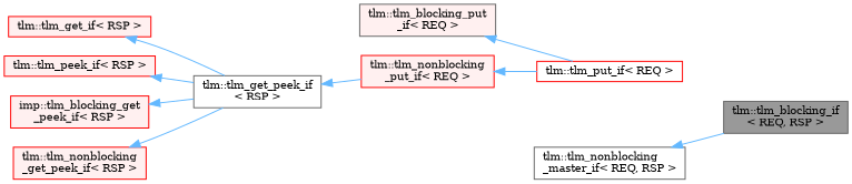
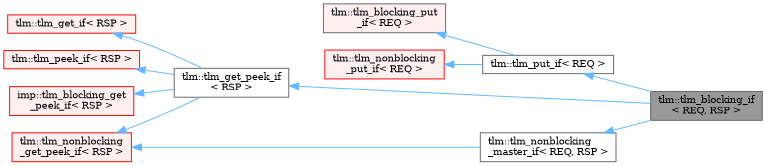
  digraph {
    fontname="DejaVu Serif"
    rankdir=LR
    node [color=gray40 fillcolor="#FFF0F0" fontname="DejaVu Serif" fontsize=10 shape=box style=filled]
    edge [color=steelblue1 dir=back fontname="DejaVu Serif" fontsize=10 labelfontname=FreeSans labelfontsize=10 style=solid]
    n1 [fillcolor=grey60 fontcolor=black height=0.2 label="tlm::tlm_blocking_if\l\< REQ, RSP \>" width=0.4]
-   n2 [color=red fillcolor=white height=0.2 label="tlm::tlm_put_if\< REQ \>" width=0.4]
+   n2 [fillcolor=white height=0.2 label="tlm::tlm_put_if\< REQ \>" width=0.4]
    n3 [height=0.2 label="tlm::tlm_blocking_put\l_if\< REQ \>" width=0.4]
    n4 [color=red height=0.2 label="tlm::tlm_nonblocking\l_put_if\< REQ \>" width=0.4]
    n5 [fillcolor=white height=0.2 label="tlm::tlm_nonblocking\l_master_if\< REQ, RSP \>" width=0.4]
    n6 [fillcolor=white height=0.2 label="tlm::tlm_get_peek_if\l\< RSP \>" width=0.4]
    n7 [color=red height=0.2 label="tlm::tlm_get_if\< RSP \>" width=0.4]
    n8 [color=red height=0.2 label="tlm::tlm_peek_if\< RSP \>" width=0.4]
    n9 [color=red height=0.2 label="imp::tlm_blocking_get\l_peek_if\< RSP \>" width=0.4]
    n10 [color=red height=0.2 label="tlm::tlm_nonblocking\l_get_peek_if\< RSP \>" width=0.4]
+   n2 -> n1
    n3 -> n2
    n4 -> n2
    n5 -> n1
-   n6 -> n4
+   n6 -> n1
    n7 -> n6
    n8 -> n6
    n9 -> n6
+   n10 -> n5
    n10 -> n6
  }
